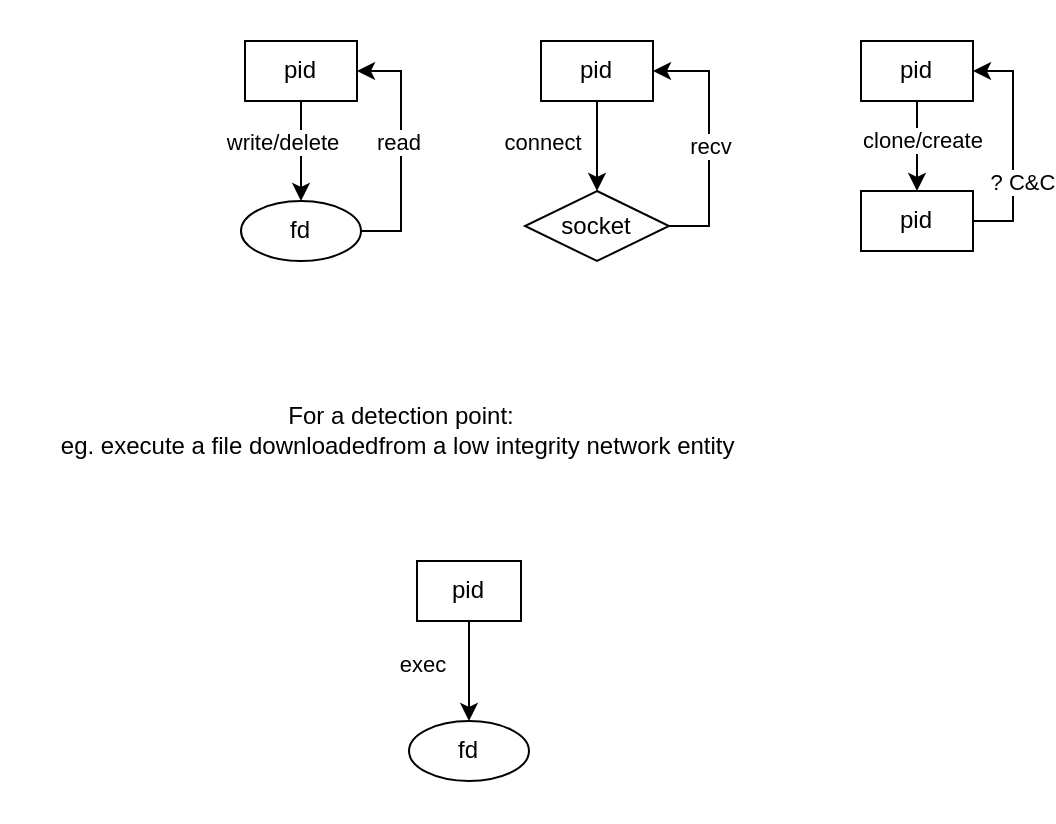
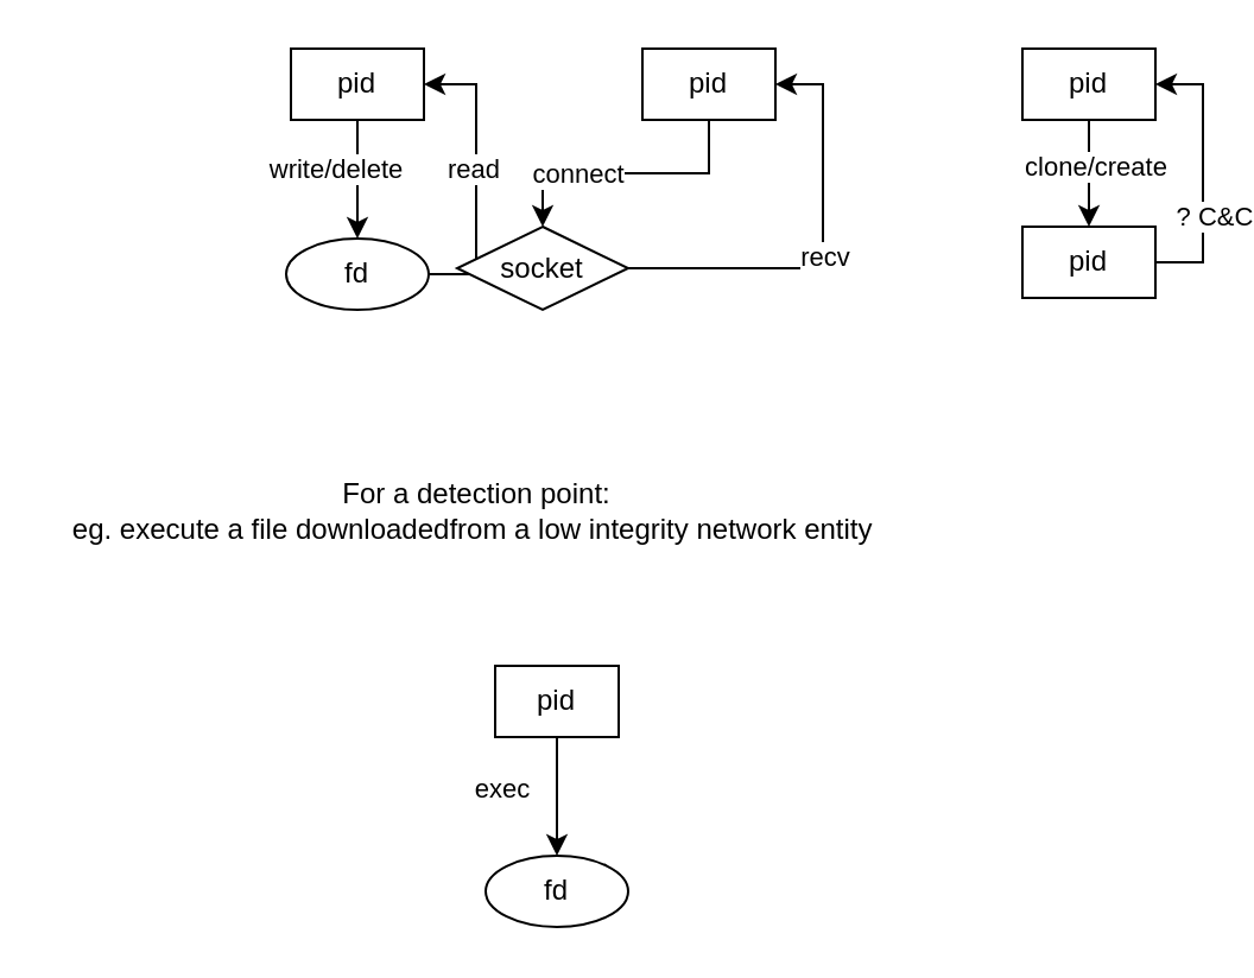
  <mxCell id="0" />
  <mxCell id="1" parent="0" />
  <mxCell id="2" style="edgeStyle=orthogonalEdgeStyle;rounded=0;orthogonalLoop=1;jettySize=auto;html=1;exitX=0.5;exitY=1;exitDx=0;exitDy=0;entryX=0.5;entryY=0;entryDx=0;entryDy=0;" edge="1" parent="1" source="4" target="10"><mxGeometry relative="1" as="geometry" /></mxCell>
  <mxCell id="3" value="write/delete" style="edgeLabel;html=1;align=center;verticalAlign=middle;resizable=0;points=[];" vertex="1" connectable="0" parent="2"><mxGeometry x="-0.088" relative="1" as="geometry"><mxPoint x="-10" y="-3" as="offset" /></mxGeometry></mxCell>
  <mxCell id="4" value="pid" style="rounded=0;whiteSpace=wrap;html=1;" vertex="1" parent="1"><mxGeometry x="122" y="20" width="56" height="30" as="geometry" /></mxCell>
  <mxCell id="5" style="edgeStyle=orthogonalEdgeStyle;rounded=0;orthogonalLoop=1;jettySize=auto;html=1;exitX=0.5;exitY=1;exitDx=0;exitDy=0;entryX=0.5;entryY=0;entryDx=0;entryDy=0;" edge="1" parent="1" source="7" target="16"><mxGeometry relative="1" as="geometry" /></mxCell>
  <mxCell id="6" value="connect" style="edgeLabel;html=1;align=center;verticalAlign=middle;resizable=0;points=[];" vertex="1" connectable="0" parent="5"><mxGeometry x="-0.129" relative="1" as="geometry"><mxPoint x="-28" as="offset" /></mxGeometry></mxCell>
  <mxCell id="7" value="pid" style="rounded=0;whiteSpace=wrap;html=1;" vertex="1" parent="1"><mxGeometry x="270" y="20" width="56" height="30" as="geometry" /></mxCell>
  <mxCell id="8" style="edgeStyle=orthogonalEdgeStyle;rounded=0;orthogonalLoop=1;jettySize=auto;html=1;exitX=1;exitY=0.5;exitDx=0;exitDy=0;entryX=1;entryY=0.5;entryDx=0;entryDy=0;" edge="1" parent="1" source="10" target="4"><mxGeometry relative="1" as="geometry" /></mxCell>
  <mxCell id="9" value="read" style="edgeLabel;html=1;align=center;verticalAlign=middle;resizable=0;points=[];" vertex="1" connectable="0" parent="8"><mxGeometry x="0.118" y="2" relative="1" as="geometry"><mxPoint y="3" as="offset" /></mxGeometry></mxCell>
  <mxCell id="10" value="fd" style="ellipse;whiteSpace=wrap;html=1;" vertex="1" parent="1"><mxGeometry x="120" y="100" width="60" height="30" as="geometry" /></mxCell>
  <mxCell id="11" style="edgeStyle=orthogonalEdgeStyle;rounded=0;orthogonalLoop=1;jettySize=auto;html=1;exitX=0.5;exitY=1;exitDx=0;exitDy=0;" edge="1" parent="1" source="13" target="19"><mxGeometry relative="1" as="geometry" /></mxCell>
  <mxCell id="12" value="clone/create" style="edgeLabel;html=1;align=center;verticalAlign=middle;resizable=0;points=[];" vertex="1" connectable="0" parent="11"><mxGeometry x="-0.147" y="1" relative="1" as="geometry"><mxPoint x="1" as="offset" /></mxGeometry></mxCell>
  <mxCell id="13" value="pid" style="rounded=0;whiteSpace=wrap;html=1;" vertex="1" parent="1"><mxGeometry x="430" y="20" width="56" height="30" as="geometry" /></mxCell>
  <mxCell id="14" style="edgeStyle=orthogonalEdgeStyle;rounded=0;orthogonalLoop=1;jettySize=auto;html=1;exitX=1;exitY=0.5;exitDx=0;exitDy=0;entryX=1;entryY=0.5;entryDx=0;entryDy=0;" edge="1" parent="1" source="16" target="7"><mxGeometry relative="1" as="geometry" /></mxCell>
  <mxCell id="15" value="recv" style="edgeLabel;html=1;align=center;verticalAlign=middle;resizable=0;points=[];" vertex="1" connectable="0" parent="14"><mxGeometry x="-0.036" relative="1" as="geometry"><mxPoint as="offset" /></mxGeometry></mxCell>
- <mxCell id="16" value="socket" style="rhombus;whiteSpace=wrap;html=1;" vertex="1" parent="1"><mxGeometry x="262" y="95" width="72" height="35" as="geometry" /></mxCell>
+ <mxCell id="16" value="socket" style="rhombus;whiteSpace=wrap;html=1;" vertex="1" parent="1"><mxGeometry x="192" y="95" width="72" height="35" as="geometry" /></mxCell>
  <mxCell id="17" style="edgeStyle=orthogonalEdgeStyle;rounded=0;orthogonalLoop=1;jettySize=auto;html=1;exitX=1;exitY=0.5;exitDx=0;exitDy=0;entryX=1;entryY=0.5;entryDx=0;entryDy=0;" edge="1" parent="1" source="19" target="13"><mxGeometry relative="1" as="geometry" /></mxCell>
  <mxCell id="18" value="? C&amp;amp;C" style="edgeLabel;html=1;align=center;verticalAlign=middle;resizable=0;points=[];" vertex="1" connectable="0" parent="17"><mxGeometry x="-0.123" y="1" relative="1" as="geometry"><mxPoint x="5" y="10" as="offset" /></mxGeometry></mxCell>
  <mxCell id="19" value="pid" style="rounded=0;whiteSpace=wrap;html=1;" vertex="1" parent="1"><mxGeometry x="430" y="95" width="56" height="30" as="geometry" /></mxCell>
  <mxCell id="20" style="edgeStyle=orthogonalEdgeStyle;rounded=0;orthogonalLoop=1;jettySize=auto;html=1;exitX=0.5;exitY=1;exitDx=0;exitDy=0;entryX=0.5;entryY=0;entryDx=0;entryDy=0;" edge="1" parent="1" source="22" target="24"><mxGeometry relative="1" as="geometry" /></mxCell>
  <mxCell id="21" value="exec" style="edgeLabel;html=1;align=center;verticalAlign=middle;resizable=0;points=[];" vertex="1" connectable="0" parent="20"><mxGeometry x="-0.144" y="-1" relative="1" as="geometry"><mxPoint x="-23" as="offset" /></mxGeometry></mxCell>
  <mxCell id="22" value="pid" style="rounded=0;whiteSpace=wrap;html=1;" vertex="1" parent="1"><mxGeometry x="208" y="280" width="52" height="30" as="geometry" /></mxCell>
  <mxCell id="23" value="For a detection point: &lt;br&gt;eg. execute a file downloadedfrom a low integrity network entity&amp;nbsp;" style="text;html=1;align=center;verticalAlign=middle;resizable=0;points=[];autosize=1;strokeColor=none;fillColor=none;" vertex="1" parent="1"><mxGeometry x="20" y="195" width="360" height="40" as="geometry" /></mxCell>
  <mxCell id="24" value="fd" style="ellipse;whiteSpace=wrap;html=1;" vertex="1" parent="1"><mxGeometry x="204" y="360" width="60" height="30" as="geometry" /></mxCell>
